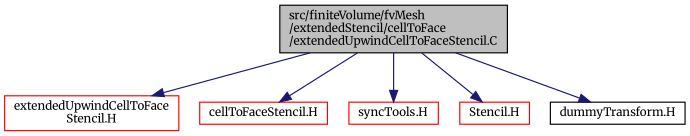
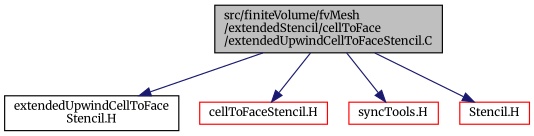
  digraph {
    fontname=Merriweather
    node [color=red fontname=Merriweather fontsize=10 shape=record]
    edge [color=midnightblue fontname=Merriweather fontsize=10 labelfontname=Helvetica labelfontsize=10 style=solid]
    n1 [color=black fillcolor=grey75 fontcolor=black height=0.2 label="src/finiteVolume/fvMesh\l/extendedStencil/cellToFace\l/extendedUpwindCellToFaceStencil.C" style=filled width=0.4]
-   n2 [height=0.2 label="extendedUpwindCellToFace\lStencil.H" width=0.4]
+   n2 [color=black height=0.2 label="extendedUpwindCellToFace\lStencil.H" width=0.4]
    n3 [height=0.2 label="cellToFaceStencil.H" width=0.4]
    n4 [height=0.2 label="syncTools.H" width=0.4]
    n5 [height=0.2 label="Stencil.H" width=0.4]
-   n6 [color=black height=0.2 label="dummyTransform.H" width=0.4]
    n1 -> n2
    n1 -> n3
    n1 -> n4
    n1 -> n5
-   n1 -> n6
  }
